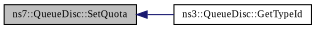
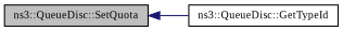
  digraph {
    rankdir=LR
    fontname="Liberation Serif"
    node [color=black fontname="Liberation Serif" fontsize=10 shape=record style=filled]
-   n1 [fillcolor=grey75 fontcolor=black height=0.2 label="ns7::QueueDisc::SetQuota" width=0.4]
+   n1 [fillcolor=grey75 fontcolor=black height=0.2 label="ns3::QueueDisc::SetQuota" width=0.4]
    n2 [fillcolor=white height=0.2 label="ns3::QueueDisc::GetTypeId" width=0.4]
    n1 -> n2 [color=midnightblue dir=back fontname="Liberation Serif" fontsize=10 labelfontname=Helvetica labelfontsize=10 style=solid]
  }
